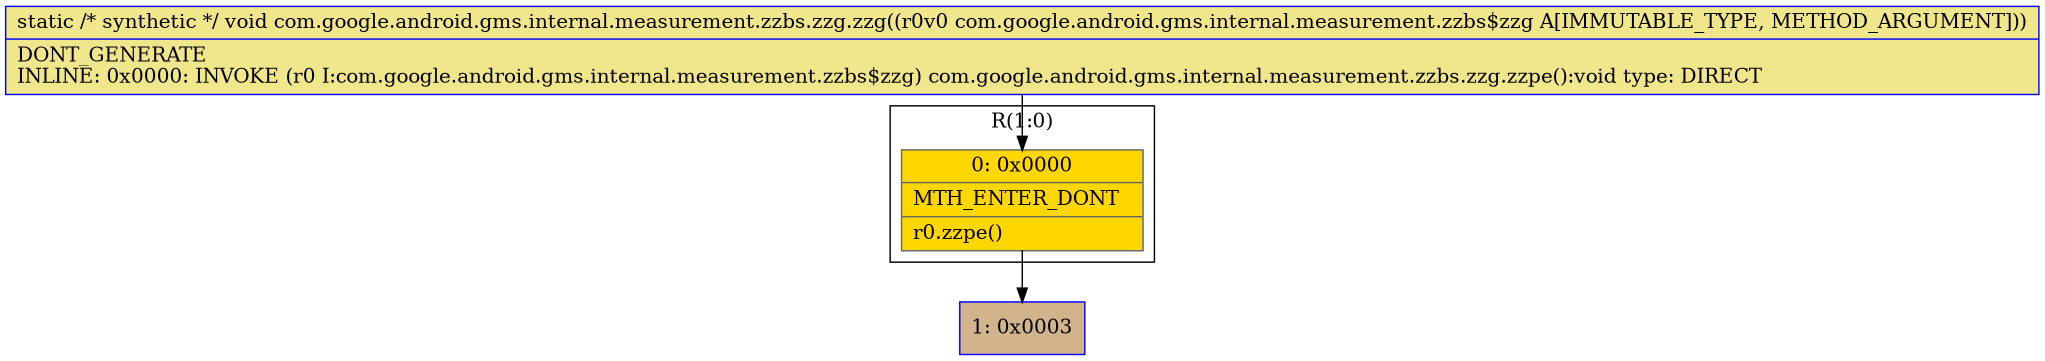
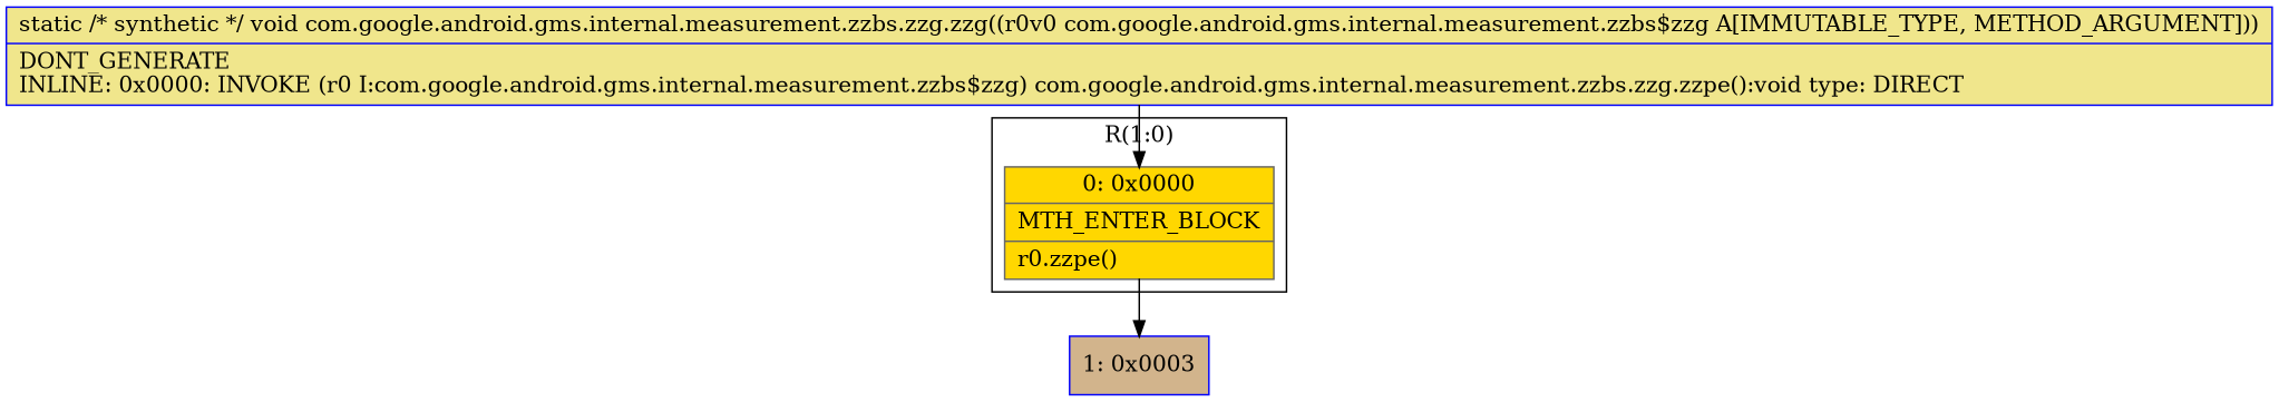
  digraph {
    node [color=blue shape=record style=filled]
-   n1 [color=gray40 label="{0\:\ 0x0000|MTH_ENTER_DONT\l|r0.zzpe()\l}" fillcolor=gold]
+   n1 [color=gray40 label="{0\:\ 0x0000|MTH_ENTER_BLOCK\l|r0.zzpe()\l}" fillcolor=gold]
    n2 [label="{1\:\ 0x0003}" fillcolor=tan]
    n3 [label="{static \/* synthetic *\/ void com.google.android.gms.internal.measurement.zzbs.zzg.zzg((r0v0 com.google.android.gms.internal.measurement.zzbs$zzg A[IMMUTABLE_TYPE, METHOD_ARGUMENT]))  | DONT_GENERATE\lINLINE: 0x0000: INVOKE  (r0 I:com.google.android.gms.internal.measurement.zzbs$zzg) com.google.android.gms.internal.measurement.zzbs.zzg.zzpe():void type: DIRECT\l}" fillcolor=khaki]
    subgraph cluster_1 {
      label="R(1:0)"
      n1
    }
    n1 -> n2
    n3 -> n1
  }
